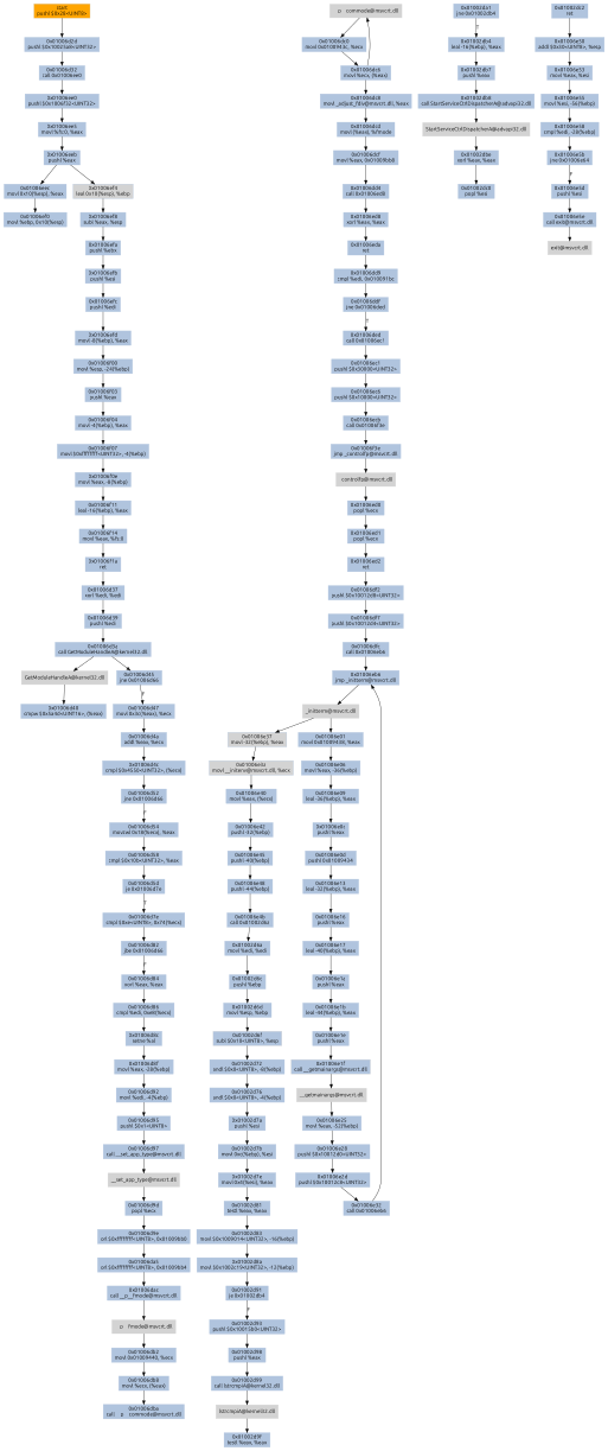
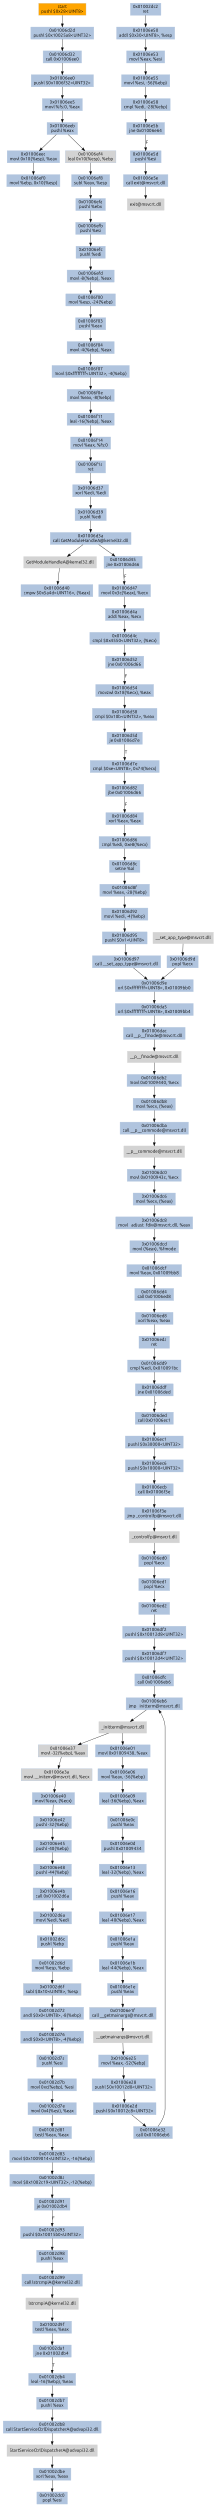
  digraph {
    fontname=Ubuntu
    node [color=lightsteelblue fillcolor=lightsteelblue fontname=Ubuntu shape=rectangle style=filled]
    edge [color="#000000" fontname=Ubuntu]
    n1 [color=lightgrey fillcolor=orange label="start\npushl $0x28<UINT8>"]
    n2 [label="0x01006d2d\npushl $0x10025a8<UINT32>"]
    n3 [label="0x01006d32\ncall 0x01006ee0"]
    n4 [label="0x01006ee0\npushl $0x1006f32<UINT32>"]
    n5 [label="0x01006ee5\nmovl %fs:0, %eax"]
    n6 [label="0x01006eeb\npushl %eax"]
    n7 [label="0x01006eec\nmovl 0x10(%esp), %eax"]
    n8 [fillcolor=lightgrey label="0x01006ef4\nleal 0x10(%esp), %ebp"]
    n9 [label="0x01006ef0\nmovl %ebp, 0x10(%esp)"]
    n10 [label="0x01006ef8\nsubl %eax, %esp"]
    n11 [label="0x01006efa\npushl %ebx"]
    n12 [label="0x01006efb\npushl %esi"]
    n13 [label="0x01006efc\npushl %edi"]
    n14 [label="0x01006efd\nmovl -8(%ebp), %eax"]
    n15 [label="0x01006f00\nmovl %esp, -24(%ebp)"]
    n16 [label="0x01006f03\npushl %eax"]
    n17 [label="0x01006f04\nmovl -4(%ebp), %eax"]
    n18 [label="0x01006f07\nmovl $0xffffffff<UINT32>, -4(%ebp)"]
    n19 [label="0x01006f0e\nmovl %eax, -8(%ebp)"]
    n20 [label="0x01006f11\nleal -16(%ebp), %eax"]
    n21 [label="0x01006f14\nmovl %eax, %fs:0"]
    n22 [label="0x01006f1a\nret"]
    n23 [label="0x01006d37\nxorl %edi, %edi"]
    n24 [label="0x01006d39\npushl %edi"]
    n25 [label="0x01006d3a\ncall GetModuleHandleA@kernel32.dll"]
    n26 [color=lightgrey fillcolor=lightgrey label="GetModuleHandleA@kernel32.dll"]
    n27 [label="0x01006d45\njne 0x01006d66"]
    n28 [label="0x01006d40\ncmpw $0x5a4d<UINT16>, (%eax)"]
    n29 [label="0x01006d47\nmovl 0x3c(%eax), %ecx"]
    n30 [label="0x01006d4a\naddl %eax, %ecx"]
    n31 [label="0x01006d4c\ncmpl $0x4550<UINT32>, (%ecx)"]
    n32 [label="0x01006d52\njne 0x01006d66"]
    n33 [label="0x01006d54\nmovzwl 0x18(%ecx), %eax"]
    n34 [label="0x01006d58\ncmpl $0x10b<UINT32>, %eax"]
    n35 [label="0x01006d5d\nje 0x01006d7e"]
    n36 [label="0x01006d7e\ncmpl $0xe<UINT8>, 0x74(%ecx)"]
    n37 [label="0x01006d82\njbe 0x01006d66"]
    n38 [label="0x01006d84\nxorl %eax, %eax"]
    n39 [label="0x01006d86\ncmpl %edi, 0xe8(%ecx)"]
    n40 [label="0x01006d8c\nsetne %al"]
    n41 [label="0x01006d8f\nmovl %eax, -28(%ebp)"]
    n42 [label="0x01006d92\nmovl %edi, -4(%ebp)"]
    n43 [label="0x01006d95\npushl $0x1<UINT8>"]
    n44 [label="0x01006d97\ncall __set_app_type@msvcrt.dll"]
    n45 [color=lightgrey fillcolor=lightgrey label="__set_app_type@msvcrt.dll"]
    n46 [label="0x01006d9d\npopl %ecx"]
    n47 [label="0x01006d9e\norl $0xffffffff<UINT8>, 0x01009bb0"]
    n48 [label="0x01006da5\norl $0xffffffff<UINT8>, 0x01009bb4"]
    n49 [label="0x01006dac\ncall __p__fmode@msvcrt.dll"]
    n50 [color=lightgrey fillcolor=lightgrey label="__p__fmode@msvcrt.dll"]
    n51 [label="0x01006db2\nmovl 0x01009440, %ecx"]
    n52 [label="0x01006db8\nmovl %ecx, (%eax)"]
    n53 [label="0x01006dba\ncall __p__commode@msvcrt.dll"]
    n54 [color=lightgrey fillcolor=lightgrey label="__p__commode@msvcrt.dll"]
    n55 [label="0x01006dc0\nmovl 0x0100943c, %ecx"]
    n56 [label="0x01006dc6\nmovl %ecx, (%eax)"]
    n57 [label="0x01006dc8\nmovl _adjust_fdiv@msvcrt.dll, %eax"]
    n58 [label="0x01006dcd\nmovl (%eax), %fmode"]
    n59 [label="0x01006dcf\nmovl %eax, 0x01009bb8"]
    n60 [label="0x01006dd4\ncall 0x01006ed8"]
    n61 [label="0x01006ed8\nxorl %eax, %eax"]
    n62 [label="0x01006eda\nret"]
    n63 [label="0x01006dd9\ncmpl %edi, 0x010091bc"]
    n64 [label="0x01006ddf\njne 0x01006ded"]
    n65 [label="0x01006ded\ncall 0x01006ec1"]
    n66 [label="0x01006ec1\npushl $0x30000<UINT32>"]
    n67 [label="0x01006ec6\npushl $0x10000<UINT32>"]
    n68 [label="0x01006ecb\ncall 0x01006f3e"]
    n69 [label="0x01006f3e\njmp _controlfp@msvcrt.dll"]
    n70 [color=lightgrey fillcolor=lightgrey label="_controlfp@msvcrt.dll"]
    n71 [label="0x01006ed0\npopl %ecx"]
    n72 [label="0x01006ed1\npopl %ecx"]
    n73 [label="0x01006ed2\nret"]
    n74 [label="0x01006df2\npushl $0x10012d8<UINT32>"]
    n75 [label="0x01006df7\npushl $0x10012d4<UINT32>"]
    n76 [label="0x01006dfc\ncall 0x01006eb6"]
    n77 [label="0x01006eb6\njmp _initterm@msvcrt.dll"]
    n78 [color=lightgrey fillcolor=lightgrey label="_initterm@msvcrt.dll"]
    n79 [label="0x01006e01\nmovl 0x01009438, %eax"]
    n80 [fillcolor=lightgrey label="0x01006e37\nmovl -32(%ebp), %eax"]
    n81 [label="0x01006e06\nmovl %eax, -36(%ebp)"]
    n82 [fillcolor=lightgrey label="0x01006e3a\nmovl __initenv@msvcrt.dll, %ecx"]
    n83 [label="0x01006e09\nleal -36(%ebp), %eax"]
    n84 [label="0x01006e0c\npushl %eax"]
    n85 [label="0x01006e0d\npushl 0x01009434"]
    n86 [label="0x01006e13\nleal -32(%ebp), %eax"]
    n87 [label="0x01006e16\npushl %eax"]
    n88 [label="0x01006e17\nleal -40(%ebp), %eax"]
    n89 [label="0x01006e1a\npushl %eax"]
    n90 [label="0x01006e1b\nleal -44(%ebp), %eax"]
    n91 [label="0x01006e1e\npushl %eax"]
    n92 [color=lightgrey label="0x01006e1f\ncall __getmainargs@msvcrt.dll"]
    n93 [color=lightgrey fillcolor=lightgrey label="__getmainargs@msvcrt.dll"]
    n94 [label="0x01006e25\nmovl %eax, -52(%ebp)"]
    n95 [label="0x01006e28\npushl $0x10012d0<UINT32>"]
    n96 [label="0x01006e2d\npushl $0x10012c8<UINT32>"]
    n97 [label="0x01006e32\ncall 0x01006eb6"]
    n98 [label="0x01006e40\nmovl %eax, (%ecx)"]
    n99 [label="0x01006e42\npushl -32(%ebp)"]
    n100 [label="0x01006e45\npushl -40(%ebp)"]
    n101 [label="0x01006e48\npushl -44(%ebp)"]
    n102 [label="0x01006e4b\ncall 0x01002d6a"]
    n103 [label="0x01002d6a\nmovl %edi, %edi"]
    n104 [label="0x01002d6c\npushl %ebp"]
    n105 [label="0x01002d6d\nmovl %esp, %ebp"]
    n106 [color=lightgrey label="0x01002d6f\nsubl $0x10<UINT8>, %esp"]
    n107 [label="0x01002d72\nandl $0x0<UINT8>, -8(%ebp)"]
    n108 [label="0x01002d76\nandl $0x0<UINT8>, -4(%ebp)"]
    n109 [label="0x01002d7a\npushl %esi"]
    n110 [label="0x01002d7b\nmovl 0xc(%ebp), %esi"]
    n111 [label="0x01002d7e\nmovl 0x4(%esi), %eax"]
    n112 [label="0x01002d81\ntestl %eax, %eax"]
    n113 [label="0x01002d83\nmovl $0x1009014<UINT32>, -16(%ebp)"]
    n114 [label="0x01002d8a\nmovl $0x1002c19<UINT32>, -12(%ebp)"]
    n115 [label="0x01002d91\nje 0x01002db4"]
    n116 [label="0x01002d93\npushl $0x10015b0<UINT32>"]
    n117 [label="0x01002d98\npushl %eax"]
    n118 [label="0x01002d99\ncall lstrcmpiA@kernel32.dll"]
    n119 [color=lightgrey fillcolor=lightgrey label="lstrcmpiA@kernel32.dll"]
    n120 [label="0x01002d9f\ntestl %eax, %eax"]
    n121 [label="0x01002da1\njne 0x01002db4"]
    n122 [label="0x01002db4\nleal -16(%ebp), %eax"]
    n123 [label="0x01002db7\npushl %eax"]
    n124 [label="0x01002db8\ncall StartServiceCtrlDispatcherA@advapi32.dll"]
    n125 [color=lightgrey fillcolor=lightgrey label="StartServiceCtrlDispatcherA@advapi32.dll"]
    n126 [label="0x01002dbe\nxorl %eax, %eax"]
    n127 [label="0x01002dc0\npopl %esi"]
    n128 [label="0x01002dc2\nret"]
    n129 [label="0x01006e50\naddl $0x30<UINT8>, %esp"]
    n130 [label="0x01006e53\nmovl %eax, %esi"]
    n131 [label="0x01006e55\nmovl %esi, -56(%ebp)"]
    n132 [label="0x01006e58\ncmpl %edi, -28(%ebp)"]
    n133 [label="0x01006e5b\njne 0x01006e64"]
    n134 [label="0x01006e5d\npushl %esi"]
    n135 [label="0x01006e5e\ncall exit@msvcrt.dll"]
    n136 [color=lightgrey fillcolor=lightgrey label="exit@msvcrt.dll"]
    n1 -> n2
    n2 -> n3
    n3 -> n4
    n4 -> n5
    n5 -> n6
    n6 -> n7
    n6 -> n8
    n7 -> n9
    n8 -> n10
    n10 -> n11
    n11 -> n12
    n12 -> n13
    n13 -> n14
    n14 -> n15
    n15 -> n16
    n16 -> n17
    n17 -> n18
    n18 -> n19
    n19 -> n20
    n20 -> n21
    n21 -> n22
    n22 -> n23
    n23 -> n24
    n24 -> n25
    n25 -> n26
    n25 -> n27
    n26 -> n28
    n27 -> n29 [label=F]
    n29 -> n30
    n30 -> n31
    n31 -> n32
    n32 -> n33 [label=F]
    n33 -> n34
    n34 -> n35
    n35 -> n36 [label=T]
    n36 -> n37
    n37 -> n38 [label=F]
    n38 -> n39
    n39 -> n40
    n40 -> n41
    n41 -> n42
    n42 -> n43
    n43 -> n44
-   n44 -> n45
+   n44 -> n47
    n45 -> n46
    n46 -> n47
    n47 -> n48
    n48 -> n49
    n49 -> n50
    n50 -> n51
    n51 -> n52
    n52 -> n53
-   n56 -> n54
+   n53 -> n54
    n54 -> n55
    n55 -> n56
    n56 -> n57
    n57 -> n58
    n58 -> n59
    n59 -> n60
    n60 -> n61
    n61 -> n62
    n62 -> n63
    n63 -> n64
    n64 -> n65 [label=T]
    n65 -> n66
    n66 -> n67
    n67 -> n68
    n68 -> n69
    n69 -> n70
    n70 -> n71
    n71 -> n72
    n72 -> n73
    n73 -> n74
    n74 -> n75
    n75 -> n76
    n76 -> n77
    n77 -> n78
    n78 -> n79
    n78 -> n80
    n79 -> n81
    n80 -> n82
    n81 -> n83
    n82 -> n98
    n83 -> n84
    n84 -> n85
    n85 -> n86
    n86 -> n87
    n87 -> n88
    n88 -> n89
    n89 -> n90
    n90 -> n91
    n91 -> n92
    n92 -> n93
    n93 -> n94
    n94 -> n95
    n95 -> n96
    n96 -> n97
    n97 -> n77
    n98 -> n99
    n99 -> n100
    n100 -> n101
    n101 -> n102
    n102 -> n103
    n103 -> n104
    n104 -> n105
    n105 -> n106
    n106 -> n107
    n107 -> n108
    n108 -> n109
    n109 -> n110
    n110 -> n111
    n111 -> n112
    n112 -> n113
    n113 -> n114
    n114 -> n115
    n115 -> n116 [label=F]
    n116 -> n117
    n117 -> n118
    n118 -> n119
    n119 -> n120
+   n120 -> n121
    n121 -> n122 [label=T]
    n122 -> n123
    n123 -> n124
    n124 -> n125
    n125 -> n126
    n126 -> n127
    n128 -> n129
    n129 -> n130
    n130 -> n131
    n131 -> n132
    n132 -> n133
    n133 -> n134 [label=F]
    n134 -> n135
    n135 -> n136
  }
